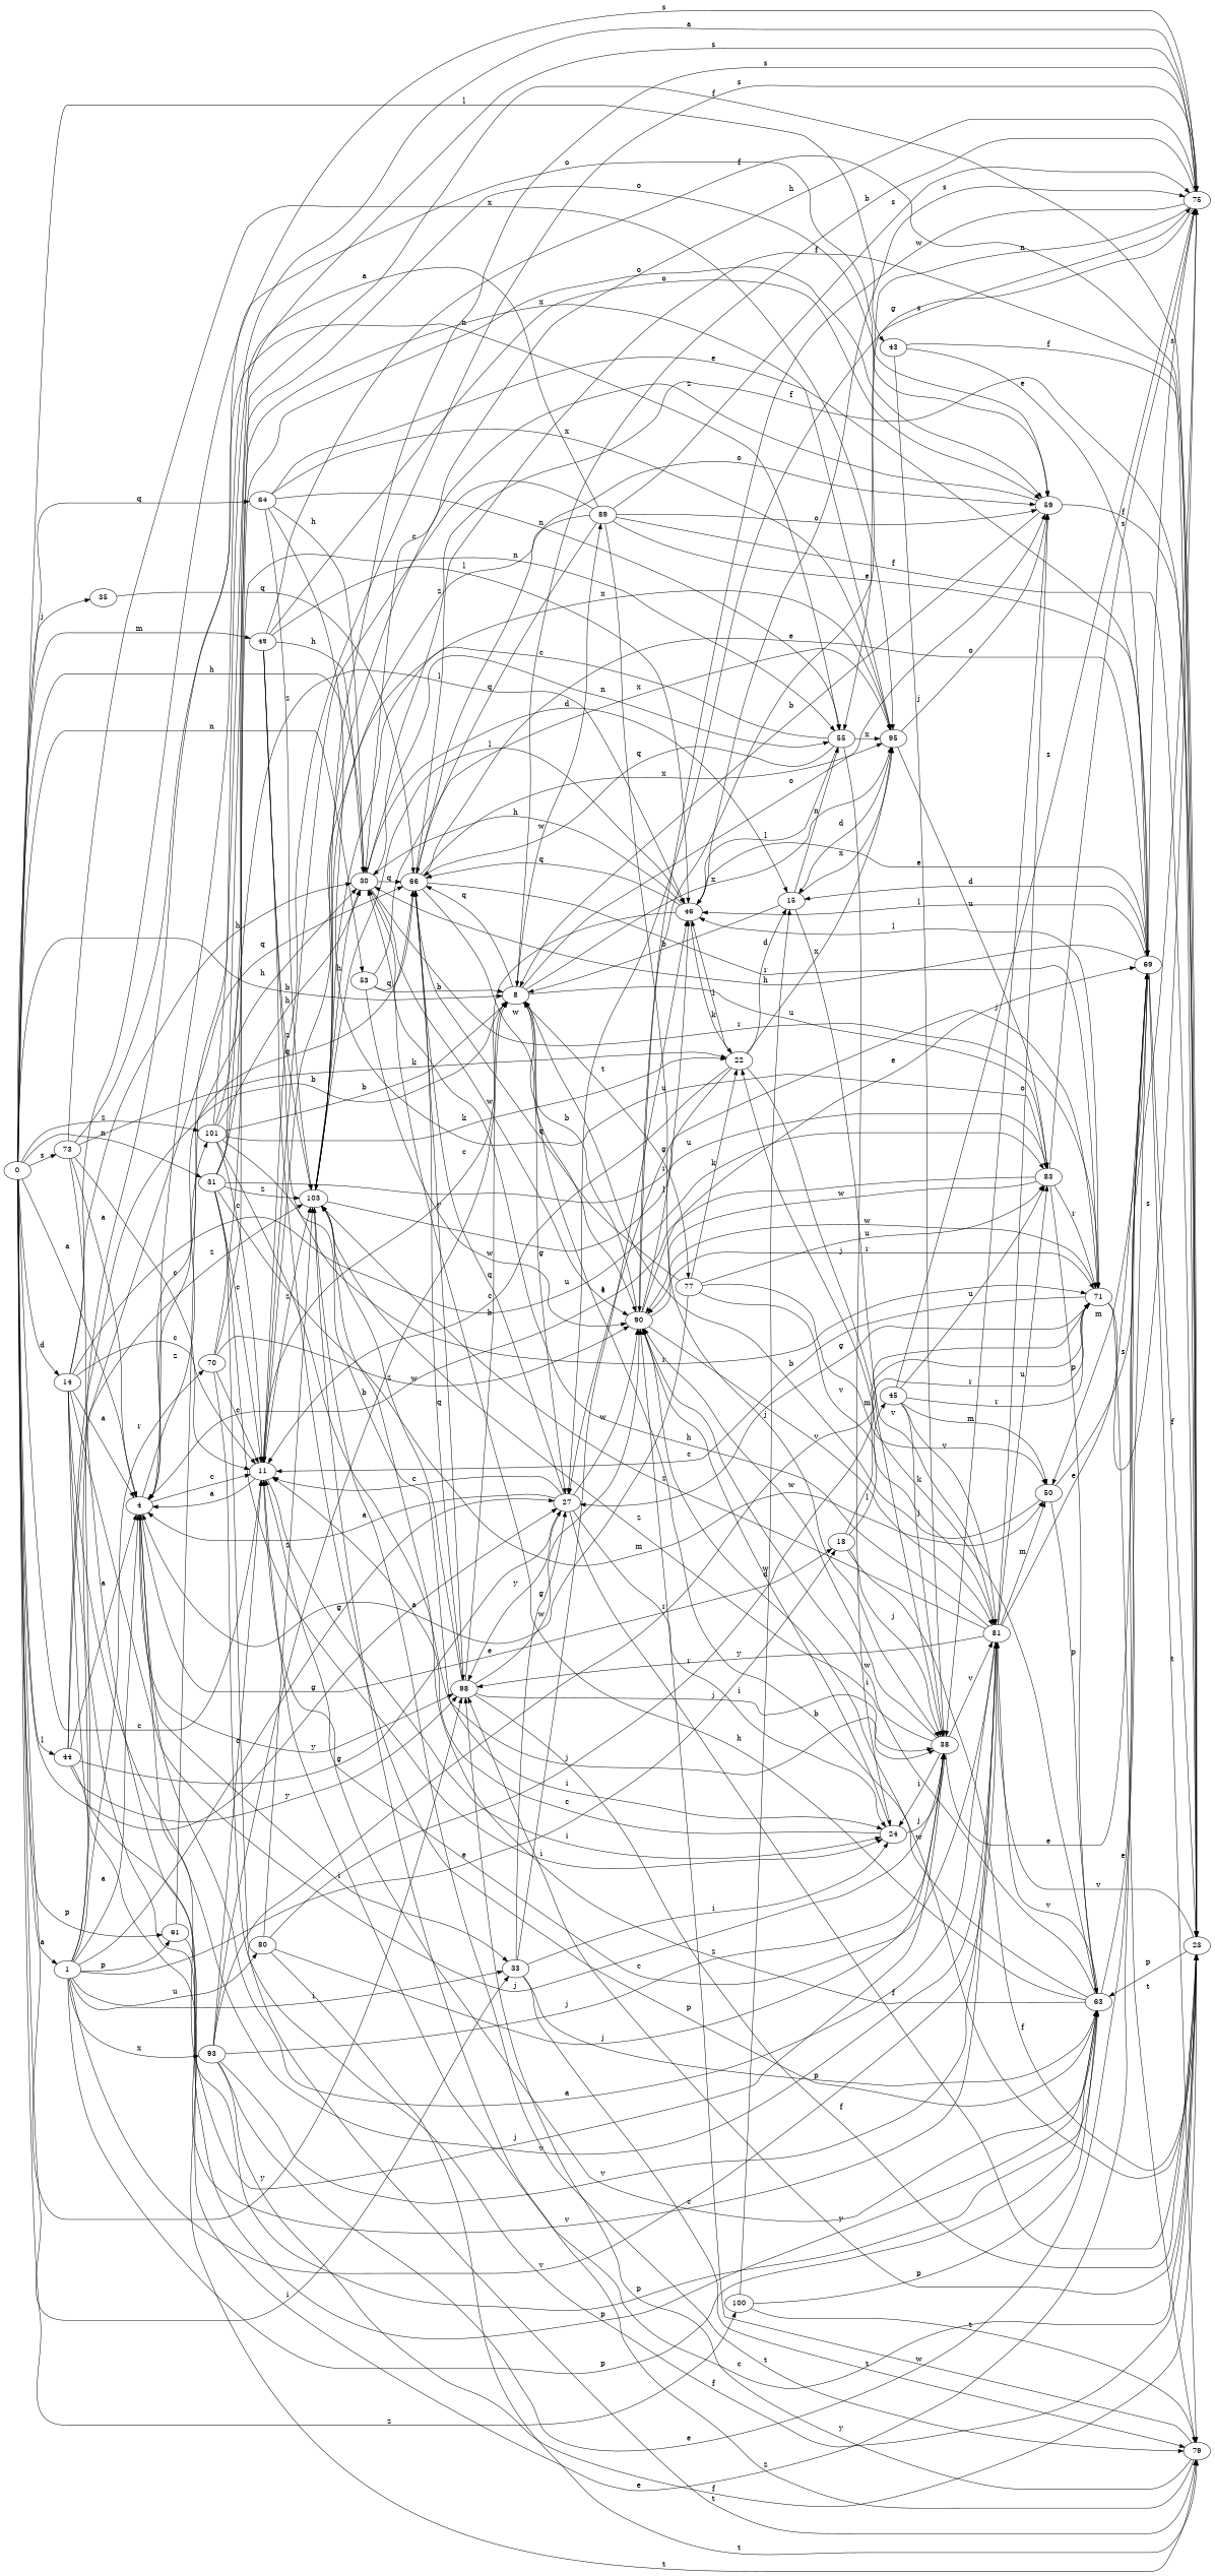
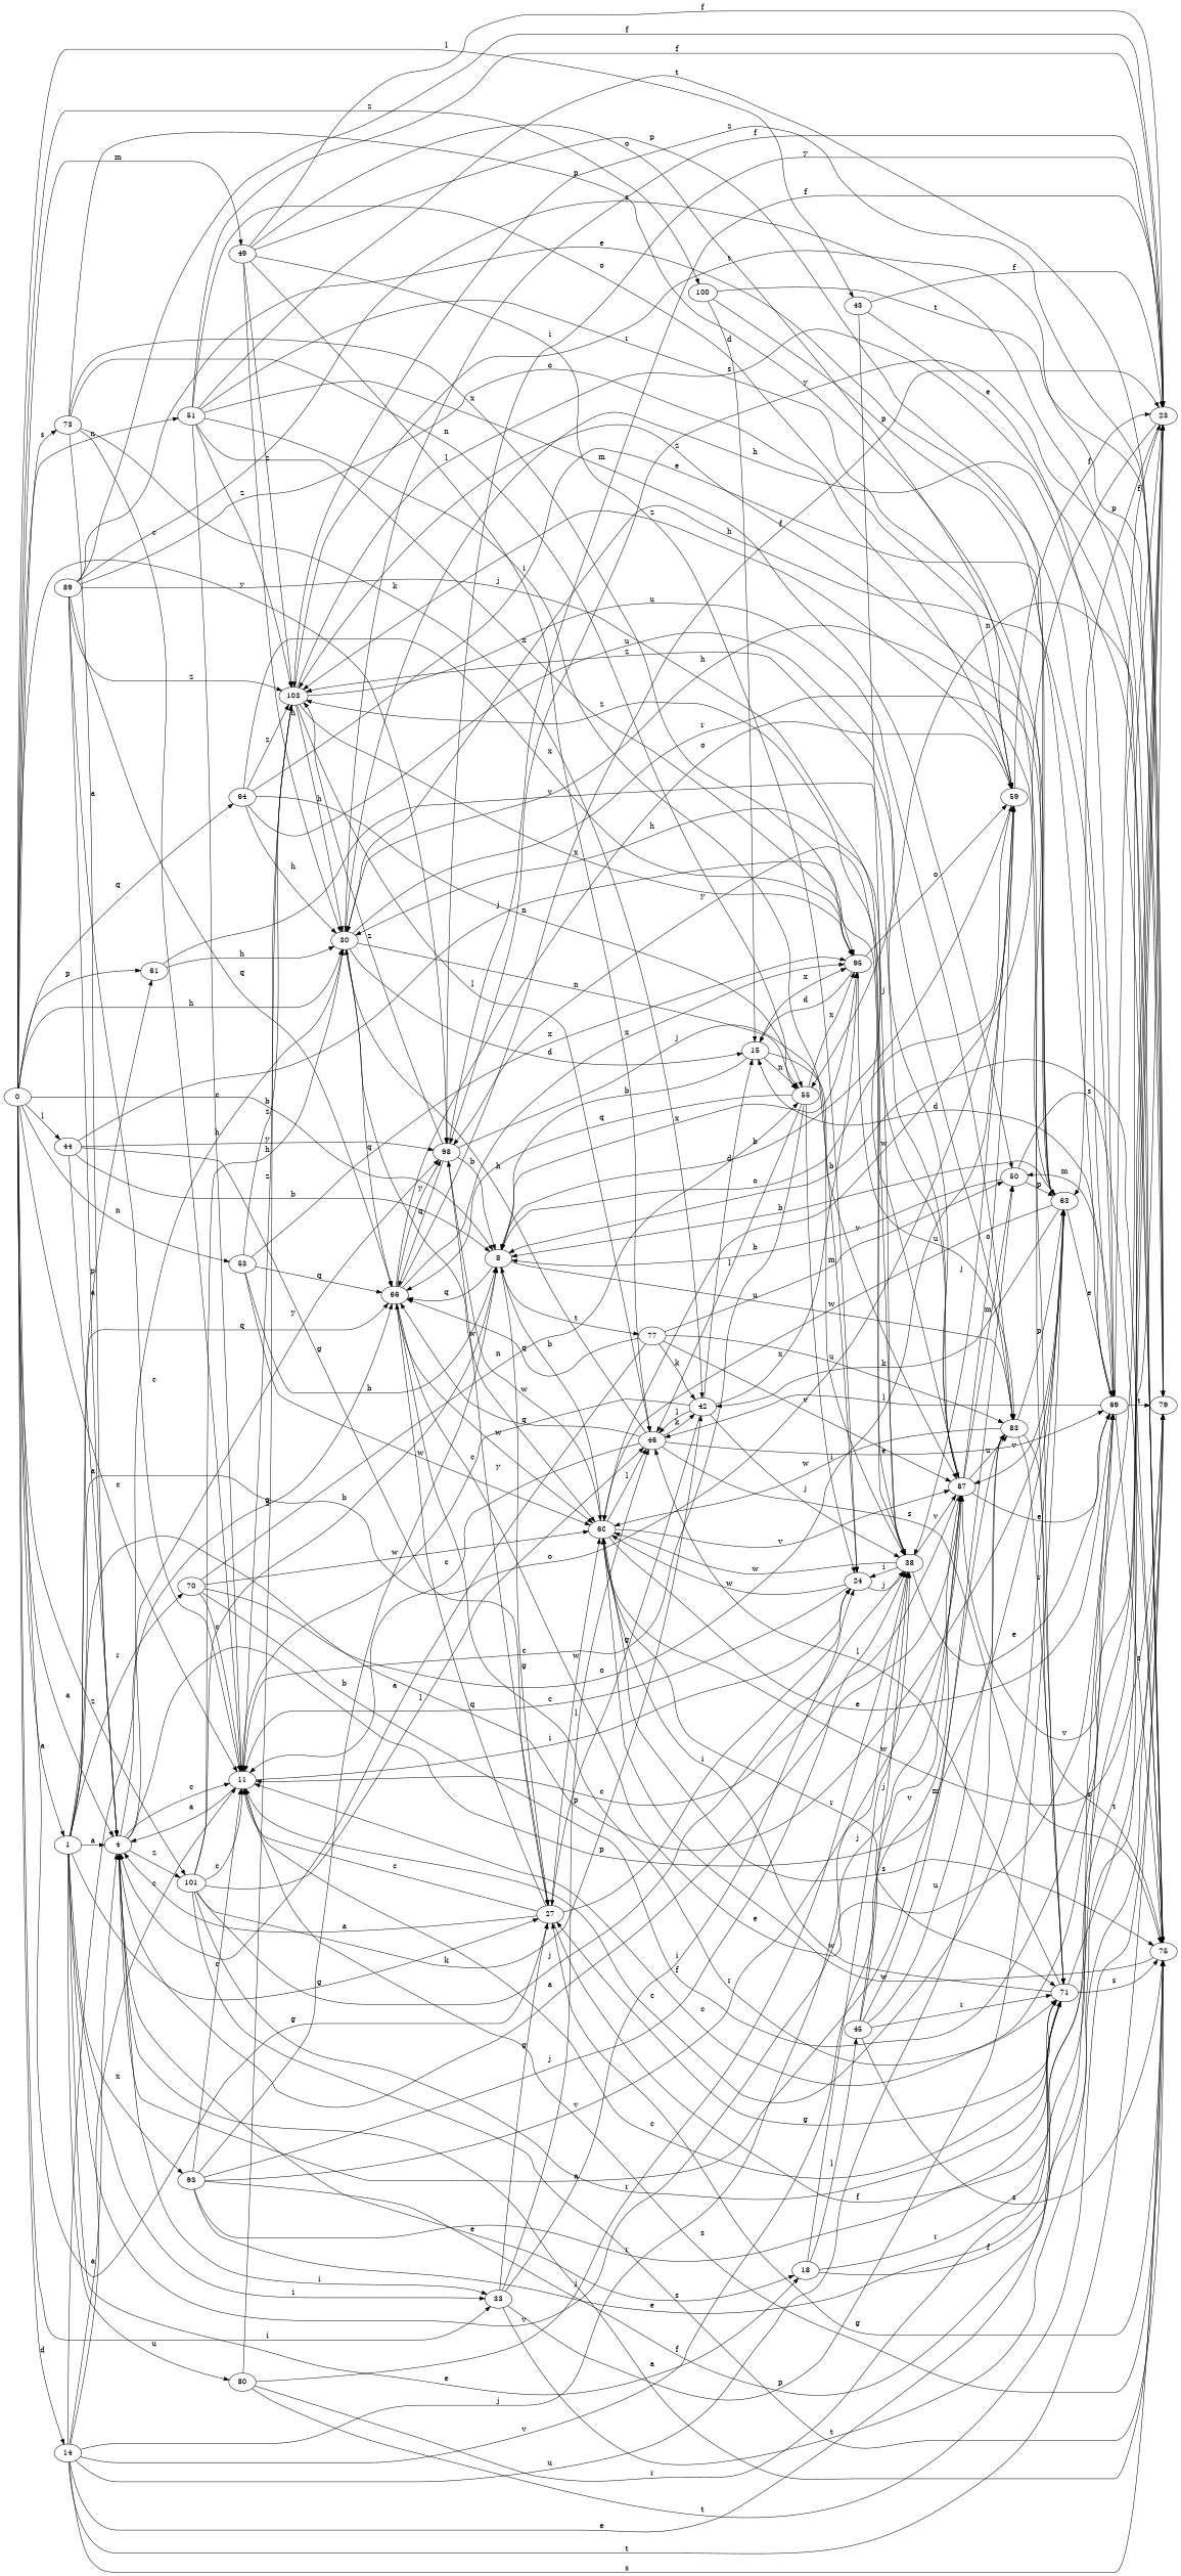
  strict digraph {
    rankdir=LR
    0
    1
    4
    8
    11
    14
    27
    30
    33
-   35
    43
    44
    49
-   51 [label=31]
+   51
    53
    61
    64
    73
    98
    100
    101
    18
    59
    63
    66
    70
    80
-   87 [label=81]
+   87
    93
    77
    83
    89
    95
    n34 [label=24]
    75
    103
    n37 [label=69]
    38
    79
    23
-   90
+   90 [label=60]
    15
    55
    71
    46
    50
-   42 [label=22]
+   42
    45
    0 -> 1 [label=a]
    0 -> 4 [label=a]
    0 -> 8 [label=b]
    0 -> 11 [label=c]
    0 -> 14 [label=d]
    0 -> 27 [label=g]
    0 -> 30 [label=h]
    0 -> 33 [label=i]
-   0 -> 35 [label=j]
    0 -> 43 [label=l]
    0 -> 44 [label=l]
    0 -> 49 [label=m]
    0 -> 51 [label=n]
    0 -> 53 [label=n]
    0 -> 61 [label=p]
    0 -> 64 [label=q]
    0 -> 73 [label=s]
    0 -> 98 [label=y]
    0 -> 100 [label=z]
    0 -> 101 [label=z]
    1 -> 4 [label=a]
    1 -> 27 [label=g]
    1 -> 33 [label=i]
    1 -> 61 [label=p]
    1 -> 18 [label=e]
    1 -> 59 [label=o]
    1 -> 63 [label=p]
    1 -> 66 [label=q]
    1 -> 70 [label=r]
    1 -> 80 [label=u]
    1 -> 87 [label=v]
    1 -> 93 [label=x]
    4 -> 11 [label=c]
    4 -> 33 [label=i]
    4 -> 98 [label=y]
    4 -> 101 [label=z]
    4 -> 18 [label=e]
    4 -> 63 [label=p]
    4 -> 66 [label=q]
    8 -> 27 [label=g]
    8 -> 59 [label=o]
    8 -> 66 [label=q]
    8 -> 77 [label=t]
    8 -> 83 [label=u]
-   8 -> 89 [label=w]
    8 -> 95 [label=x]
    11 -> 4 [label=a]
    11 -> n34 [label=i]
    11 -> 75 [label=s]
    11 -> 103 [label=z]
    14 -> 4 [label=a]
    14 -> 11 [label=c]
    14 -> 30 [label=h]
    14 -> 87 [label=v]
    14 -> 83 [label=u]
    14 -> 75 [label=s]
    14 -> n37 [label=e]
    14 -> 38 [label=j]
    14 -> 79 [label=t]
    27 -> 4 [label=a]
    27 -> 11 [label=c]
    27 -> 98 [label=y]
    27 -> 66 [label=q]
    27 -> n34 [label=i]
    27 -> 23 [label=f]
    27 -> 90 [label=w]
    30 -> 66 [label=q]
    30 -> 23 [label=f]
    30 -> 90 [label=w]
    30 -> 15 [label=d]
    30 -> 55 [label=n]
    30 -> 71 [label=r]
    33 -> 27 [label=g]
    33 -> 63 [label=p]
    33 -> n34 [label=i]
    33 -> 79 [label=t]
    33 -> 46 [label=l]
-   35 -> 66 [label=q]
    43 -> n37 [label=e]
    43 -> 38 [label=j]
    43 -> 23 [label=f]
    44 -> 4 [label=a]
    44 -> 8 [label=b]
    44 -> 27 [label=g]
    44 -> 98 [label=y]
    44 -> 38 [label=j]
    49 -> 30 [label=h]
    49 -> 59 [label=o]
    49 -> 63 [label=p]
    49 -> n34 [label=i]
    49 -> 103 [label=z]
    49 -> 23 [label=f]
    49 -> 46 [label=l]
    51 -> 11 [label=c]
    51 -> 59 [label=o]
    51 -> 95 [label=x]
    51 -> n34 [label=i]
    51 -> 103 [label=z]
    51 -> 79 [label=t]
    51 -> 23 [label=f]
    51 -> 71 [label=r]
    51 -> 50 [label=m]
    53 -> 8 [label=b]
    53 -> 66 [label=q]
    53 -> 95 [label=x]
-   44 -> 103 [label=z]
+   53 -> 103 [label=z]
    53 -> 90 [label=w]
    61 -> 30 [label=h]
    61 -> 87 [label=v]
    64 -> 30 [label=h]
    64 -> 83 [label=u]
    64 -> 95 [label=x]
    64 -> 103 [label=z]
    64 -> n37 [label=e]
    64 -> 55 [label=n]
    73 -> 4 [label=a]
    73 -> 11 [label=c]
    73 -> 63 [label=p]
    73 -> 95 [label=x]
    73 -> 55 [label=n]
    73 -> 42 [label=k]
    98 -> 8 [label=b]
    98 -> 66 [label=q]
    98 -> 103 [label=z]
    98 -> 38 [label=j]
    98 -> 23 [label=f]
    98 -> 90 [label=w]
    100 -> 63 [label=p]
    100 -> 79 [label=t]
    100 -> 15 [label=d]
    101 -> 8 [label=b]
    101 -> 11 [label=c]
    101 -> 30 [label=h]
    101 -> 75 [label=s]
    101 -> 38 [label=j]
    101 -> 71 [label=r]
    101 -> 46 [label=l]
    101 -> 42 [label=k]
    18 -> 38 [label=j]
    18 -> 23 [label=f]
    18 -> 71 [label=r]
    18 -> 45 [label=l]
    59 -> 8 [label=b]
    59 -> 103 [label=z]
    59 -> 38 [label=j]
    59 -> 23 [label=f]
    63 -> 8 [label=b]
    63 -> 11 [label=c]
    63 -> 30 [label=h]
    63 -> 87 [label=v]
    63 -> 103 [label=z]
    63 -> n37 [label=e]
    63 -> 90 [label=w]
    63 -> 42 [label=k]
    66 -> 98 [label=y]
    66 -> 59 [label=o]
    66 -> 95 [label=x]
    66 -> n37 [label=e]
    66 -> 23 [label=f]
    66 -> 90 [label=w]
    66 -> 71 [label=r]
    70 -> 11 [label=c]
    70 -> 59 [label=o]
    70 -> 23 [label=f]
    70 -> 90 [label=w]
    70 -> 55 [label=n]
    80 -> 103 [label=z]
    80 -> 38 [label=j]
    80 -> 79 [label=t]
    80 -> 71 [label=r]
    87 -> 4 [label=a]
    87 -> 11 [label=c]
    87 -> 30 [label=h]
    87 -> 98 [label=y]
    87 -> 59 [label=o]
    87 -> 83 [label=u]
    87 -> 103 [label=z]
    87 -> n37 [label=e]
    87 -> 50 [label=m]
    93 -> 8 [label=b]
    93 -> 11 [label=c]
    93 -> 87 [label=v]
    93 -> n37 [label=e]
    93 -> 38 [label=j]
    93 -> 23 [label=f]
    93 -> 71 [label=r]
    77 -> 4 [label=a]
    77 -> 66 [label=q]
    77 -> 87 [label=v]
    77 -> 83 [label=u]
    77 -> 50 [label=m]
    77 -> 42 [label=k]
    83 -> 4 [label=a]
    83 -> 63 [label=p]
    83 -> 75 [label=s]
    83 -> 90 [label=w]
    83 -> 71 [label=r]
    89 -> 4 [label=a]
    89 -> 11 [label=c]
    89 -> 59 [label=o]
    89 -> 66 [label=q]
    89 -> 75 [label=s]
    89 -> 103 [label=z]
    89 -> n37 [label=e]
    89 -> 38 [label=j]
    89 -> 23 [label=f]
    95 -> 59 [label=o]
    95 -> 83 [label=u]
    95 -> 15 [label=d]
    n34 -> 11 [label=c]
    n34 -> 38 [label=j]
    n34 -> 90 [label=w]
    75 -> 4 [label=a]
    75 -> 8 [label=b]
    75 -> 27 [label=g]
    75 -> 30 [label=h]
    75 -> 90 [label=w]
    75 -> 55 [label=n]
    103 -> 30 [label=h]
    103 -> 83 [label=u]
    103 -> 95 [label=x]
    103 -> 75 [label=s]
    103 -> 79 [label=t]
    103 -> 46 [label=l]
    n37 -> 30 [label=h]
    n37 -> 75 [label=s]
    n37 -> 79 [label=t]
    n37 -> 23 [label=f]
    n37 -> 15 [label=d]
    n37 -> 46 [label=l]
    n37 -> 50 [label=m]
    38 -> 87 [label=v]
    38 -> n34 [label=i]
    38 -> 103 [label=z]
    38 -> n37 [label=e]
    38 -> 90 [label=w]
    79 -> 98 [label=y]
    79 -> 103 [label=z]
    79 -> 90 [label=w]
    23 -> 11 [label=c]
    23 -> 98 [label=y]
    23 -> 63 [label=p]
    23 -> 87 [label=v]
    23 -> 90 [label=w]
    90 -> 8 [label=b]
    90 -> 87 [label=v]
    90 -> 75 [label=s]
    90 -> n37 [label=e]
    90 -> 71 [label=r]
    90 -> 46 [label=l]
    15 -> 8 [label=b]
    15 -> 87 [label=v]
    15 -> 95 [label=x]
    15 -> 55 [label=n]
    55 -> 11 [label=c]
    55 -> 66 [label=q]
    55 -> 95 [label=x]
    55 -> n34 [label=i]
    55 -> 46 [label=l]
    71 -> 11 [label=c]
    71 -> 27 [label=g]
    71 -> 75 [label=s]
    71 -> 79 [label=t]
    71 -> 90 [label=w]
    71 -> 46 [label=l]
    46 -> 11 [label=c]
    46 -> 30 [label=h]
    46 -> 66 [label=q]
    46 -> 75 [label=s]
    46 -> n37 [label=e]
    46 -> 42 [label=k]
    50 -> 8 [label=b]
    50 -> 63 [label=p]
    50 -> 75 [label=s]
    42 -> 11 [label=c]
    42 -> 27 [label=g]
    42 -> 95 [label=x]
    42 -> 38 [label=j]
    42 -> 15 [label=d]
    42 -> 46 [label=l]
    45 -> 87 [label=v]
    45 -> 83 [label=u]
    45 -> 75 [label=s]
    45 -> 38 [label=j]
    45 -> 71 [label=r]
    45 -> 50 [label=m]
  }
